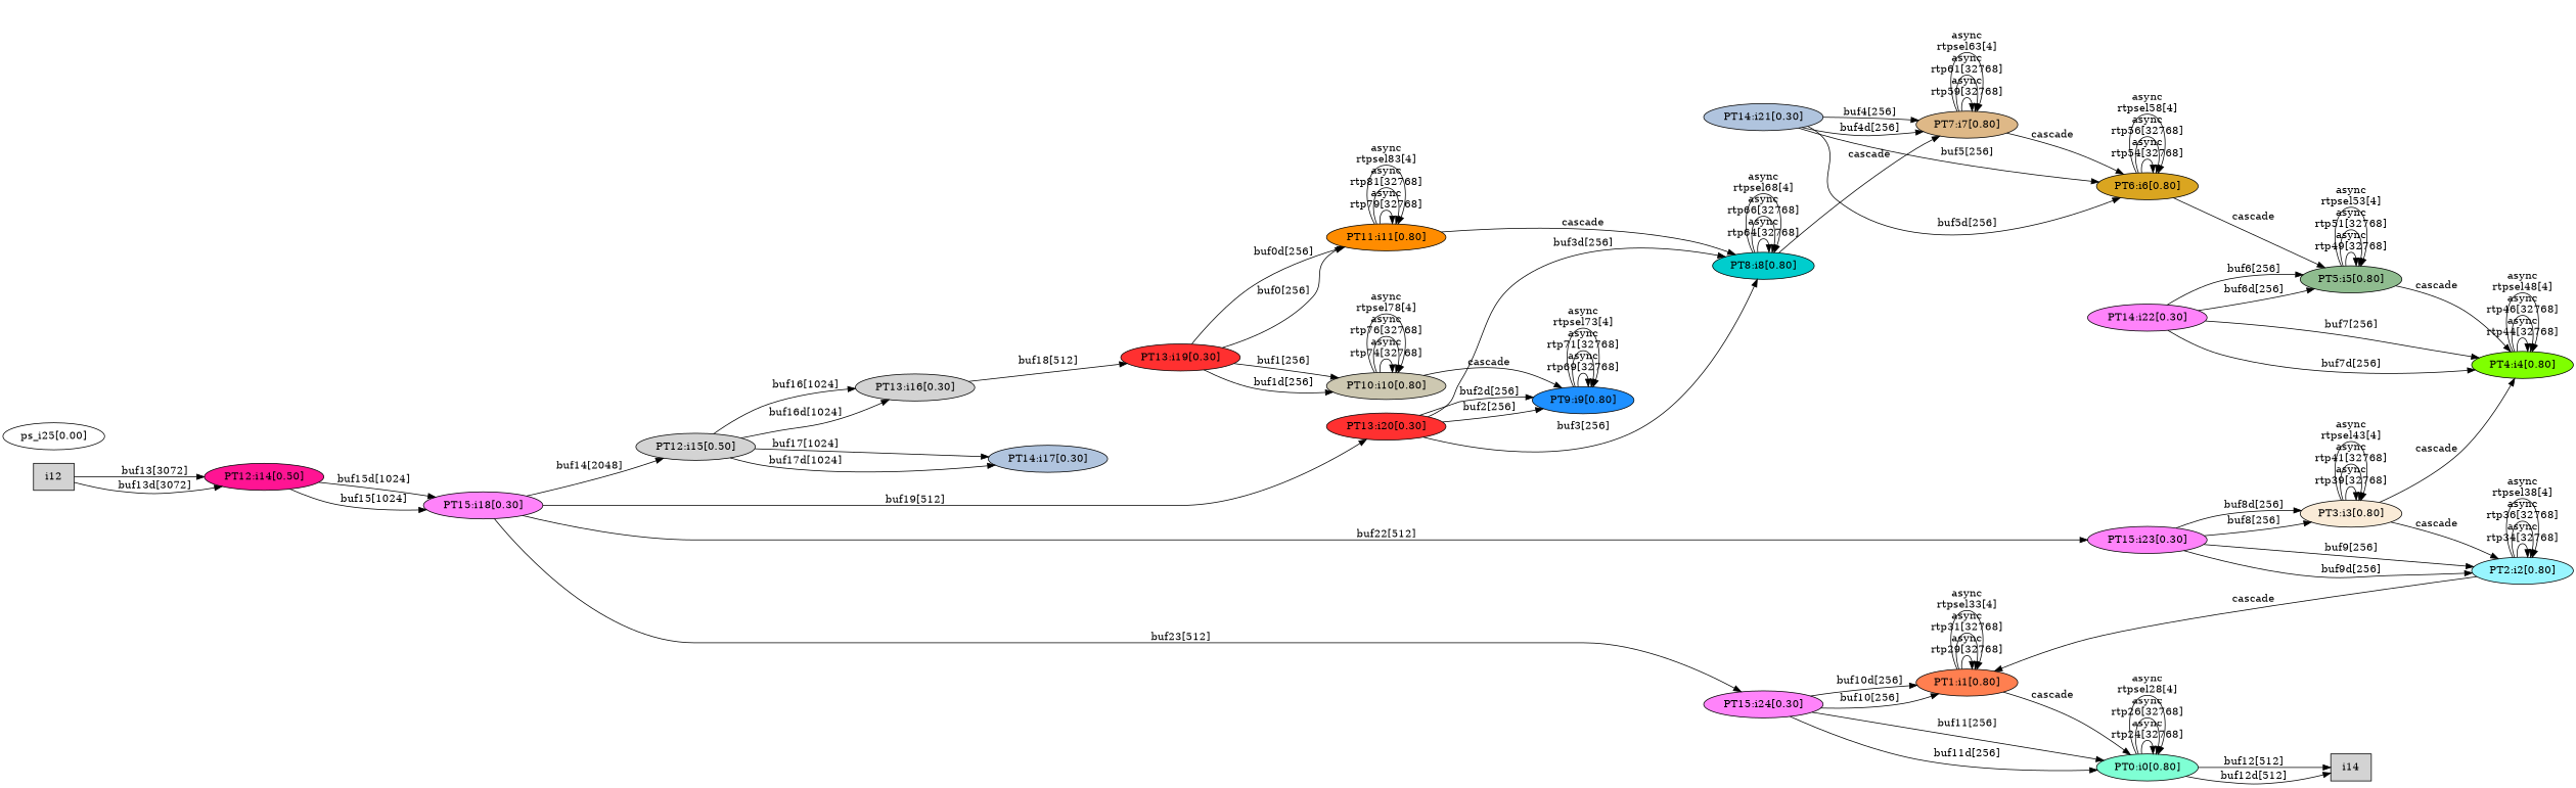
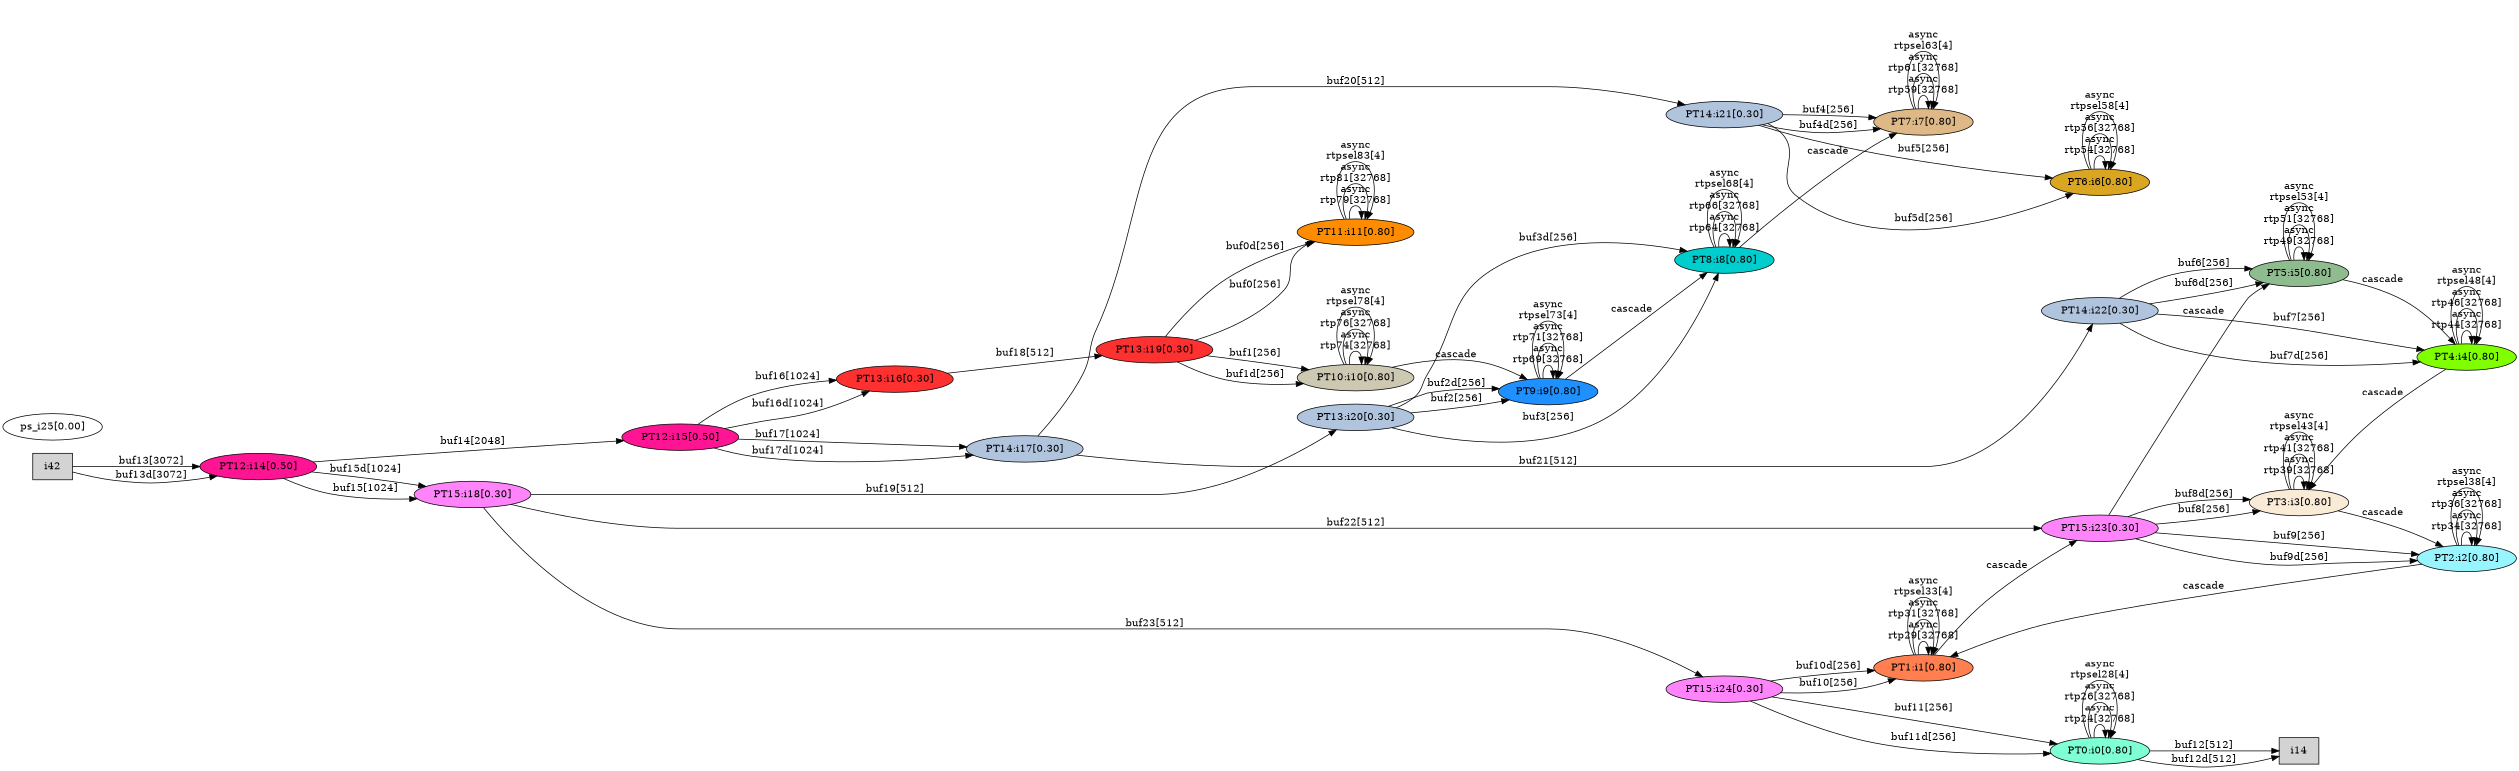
  digraph {
    rankdir=LR
    node [fillcolor=orchid1 style=filled]
    "PT0:i0[0.80]" [fillcolor=aquamarine]
    n2 [fillcolor=lightgrey label=i14 shape=box]
    "PT1:i1[0.80]" [fillcolor=coral]
    "PT2:i2[0.80]" [fillcolor=cadetblue1]
    "PT3:i3[0.80]" [fillcolor=antiquewhite]
    "PT4:i4[0.80]" [fillcolor=chartreuse]
    "PT5:i5[0.80]" [fillcolor=darkseagreen]
    "PT6:i6[0.80]" [fillcolor=goldenrod]
    "PT7:i7[0.80]" [fillcolor=burlywood]
    "PT8:i8[0.80]" [fillcolor=cyan3]
    "PT9:i9[0.80]" [fillcolor=dodgerblue]
    "PT10:i10[0.80]" [fillcolor=cornsilk3]
    "PT11:i11[0.80]" [fillcolor=darkorange]
-   i12 [fillcolor=lightgrey shape=box]
+   i12 [fillcolor=lightgrey shape=box label=i42]
    "PT12:i14[0.50]" [fillcolor=deeppink]
-   "PT12:i15[0.50]" [fillcolor=lightgrey]
+   "PT12:i15[0.50]" [fillcolor=deeppink]
    "PT15:i18[0.30]"
-   "PT13:i16[0.30]" [fillcolor=lightgrey]
+   "PT13:i16[0.30]" [fillcolor=firebrick1]
    "PT14:i17[0.30]" [fillcolor=lightsteelblue]
-   "PT13:i20[0.30]" [fillcolor=firebrick1]
+   "PT13:i20[0.30]" [fillcolor=lightsteelblue]
    "PT15:i23[0.30]"
    "PT15:i24[0.30]"
    "PT13:i19[0.30]" [fillcolor=firebrick1]
    "PT14:i21[0.30]" [fillcolor=lightsteelblue]
-   "PT14:i22[0.30]"
+   "PT14:i22[0.30]" [fillcolor=lightsteelblue]
    "ps_i25[0.00]" [fillcolor="" style=""]
    "PT0:i0[0.80]" -> "PT0:i0[0.80]" [label="async\nrtp24[32768]"]
    "PT0:i0[0.80]" -> "PT0:i0[0.80]" [label="async\nrtp26[32768]"]
    "PT0:i0[0.80]" -> "PT0:i0[0.80]" [label="async\nrtpsel28[4]"]
    "PT0:i0[0.80]" -> n2 [label="buf12[512]"]
    "PT0:i0[0.80]" -> n2 [label="buf12d[512]"]
-   "PT1:i1[0.80]" -> "PT0:i0[0.80]" [label=cascade]
+   "PT1:i1[0.80]" -> "PT15:i23[0.30]" [label=cascade]
    "PT1:i1[0.80]" -> "PT1:i1[0.80]" [label="async\nrtp29[32768]"]
    "PT1:i1[0.80]" -> "PT1:i1[0.80]" [label="async\nrtp31[32768]"]
    "PT1:i1[0.80]" -> "PT1:i1[0.80]" [label="async\nrtpsel33[4]"]
    "PT2:i2[0.80]" -> "PT1:i1[0.80]" [label=cascade]
    "PT2:i2[0.80]" -> "PT2:i2[0.80]" [label="async\nrtp34[32768]"]
    "PT2:i2[0.80]" -> "PT2:i2[0.80]" [label="async\nrtp36[32768]"]
    "PT2:i2[0.80]" -> "PT2:i2[0.80]" [label="async\nrtpsel38[4]"]
    "PT3:i3[0.80]" -> "PT2:i2[0.80]" [label=cascade]
    "PT3:i3[0.80]" -> "PT3:i3[0.80]" [label="async\nrtp39[32768]"]
    "PT3:i3[0.80]" -> "PT3:i3[0.80]" [label="async\nrtp41[32768]"]
    "PT3:i3[0.80]" -> "PT3:i3[0.80]" [label="async\nrtpsel43[4]"]
-   "PT3:i3[0.80]" -> "PT4:i4[0.80]" [label=cascade]
+   "PT4:i4[0.80]" -> "PT3:i3[0.80]" [label=cascade]
    "PT4:i4[0.80]" -> "PT4:i4[0.80]" [label="async\nrtp44[32768]"]
    "PT4:i4[0.80]" -> "PT4:i4[0.80]" [label="async\nrtp46[32768]"]
    "PT4:i4[0.80]" -> "PT4:i4[0.80]" [label="async\nrtpsel48[4]"]
    "PT5:i5[0.80]" -> "PT4:i4[0.80]" [label=cascade]
    "PT5:i5[0.80]" -> "PT5:i5[0.80]" [label="async\nrtp49[32768]"]
    "PT5:i5[0.80]" -> "PT5:i5[0.80]" [label="async\nrtp51[32768]"]
    "PT5:i5[0.80]" -> "PT5:i5[0.80]" [label="async\nrtpsel53[4]"]
-   "PT6:i6[0.80]" -> "PT5:i5[0.80]" [label=cascade]
+   "PT15:i23[0.30]" -> "PT5:i5[0.80]" [label=cascade]
    "PT6:i6[0.80]" -> "PT6:i6[0.80]" [label="async\nrtp54[32768]"]
    "PT6:i6[0.80]" -> "PT6:i6[0.80]" [label="async\nrtp56[32768]"]
    "PT6:i6[0.80]" -> "PT6:i6[0.80]" [label="async\nrtpsel58[4]"]
-   "PT7:i7[0.80]" -> "PT6:i6[0.80]" [label=cascade]
    "PT7:i7[0.80]" -> "PT7:i7[0.80]" [label="async\nrtp59[32768]"]
    "PT7:i7[0.80]" -> "PT7:i7[0.80]" [label="async\nrtp61[32768]"]
    "PT7:i7[0.80]" -> "PT7:i7[0.80]" [label="async\nrtpsel63[4]"]
    "PT8:i8[0.80]" -> "PT7:i7[0.80]" [label=cascade]
    "PT8:i8[0.80]" -> "PT8:i8[0.80]" [label="async\nrtp64[32768]"]
    "PT8:i8[0.80]" -> "PT8:i8[0.80]" [label="async\nrtp66[32768]"]
    "PT8:i8[0.80]" -> "PT8:i8[0.80]" [label="async\nrtpsel68[4]"]
-   "PT11:i11[0.80]" -> "PT8:i8[0.80]" [label=cascade]
+   "PT9:i9[0.80]" -> "PT8:i8[0.80]" [label=cascade]
    "PT9:i9[0.80]" -> "PT9:i9[0.80]" [label="async\nrtp69[32768]"]
    "PT9:i9[0.80]" -> "PT9:i9[0.80]" [label="async\nrtp71[32768]"]
    "PT9:i9[0.80]" -> "PT9:i9[0.80]" [label="async\nrtpsel73[4]"]
    "PT10:i10[0.80]" -> "PT9:i9[0.80]" [label=cascade]
    "PT10:i10[0.80]" -> "PT10:i10[0.80]" [label="async\nrtp74[32768]"]
    "PT10:i10[0.80]" -> "PT10:i10[0.80]" [label="async\nrtp76[32768]"]
    "PT10:i10[0.80]" -> "PT10:i10[0.80]" [label="async\nrtpsel78[4]"]
    "PT11:i11[0.80]" -> "PT11:i11[0.80]" [label="async\nrtp79[32768]"]
    "PT11:i11[0.80]" -> "PT11:i11[0.80]" [label="async\nrtp81[32768]"]
    "PT11:i11[0.80]" -> "PT11:i11[0.80]" [label="async\nrtpsel83[4]"]
    i12 -> "PT12:i14[0.50]" [label="buf13[3072]"]
    i12 -> "PT12:i14[0.50]" [label="buf13d[3072]"]
-   "PT15:i18[0.30]" -> "PT12:i15[0.50]" [label="buf14[2048]"]
+   "PT12:i14[0.50]" -> "PT12:i15[0.50]" [label="buf14[2048]"]
    "PT12:i14[0.50]" -> "PT15:i18[0.30]" [label="buf15[1024]"]
    "PT12:i14[0.50]" -> "PT15:i18[0.30]" [label="buf15d[1024]"]
    "PT12:i15[0.50]" -> "PT13:i16[0.30]" [label="buf16[1024]"]
    "PT12:i15[0.50]" -> "PT13:i16[0.30]" [label="buf16d[1024]"]
    "PT12:i15[0.50]" -> "PT14:i17[0.30]" [label="buf17[1024]"]
    "PT12:i15[0.50]" -> "PT14:i17[0.30]" [label="buf17d[1024]"]
    "PT15:i18[0.30]" -> "PT13:i20[0.30]" [label="buf19[512]"]
    "PT15:i18[0.30]" -> "PT15:i23[0.30]" [label="buf22[512]"]
    "PT15:i18[0.30]" -> "PT15:i24[0.30]" [label="buf23[512]"]
    "PT13:i16[0.30]" -> "PT13:i19[0.30]" [label="buf18[512]"]
+   "PT14:i17[0.30]" -> "PT14:i21[0.30]" [label="buf20[512]"]
+   "PT14:i17[0.30]" -> "PT14:i22[0.30]" [label="buf21[512]"]
    "PT13:i20[0.30]" -> "PT8:i8[0.80]" [label="buf3[256]"]
    "PT13:i20[0.30]" -> "PT8:i8[0.80]" [label="buf3d[256]"]
    "PT13:i20[0.30]" -> "PT9:i9[0.80]" [label="buf2[256]"]
    "PT13:i20[0.30]" -> "PT9:i9[0.80]" [label="buf2d[256]"]
    "PT15:i23[0.30]" -> "PT2:i2[0.80]" [label="buf9[256]"]
    "PT15:i23[0.30]" -> "PT2:i2[0.80]" [label="buf9d[256]"]
    "PT15:i23[0.30]" -> "PT3:i3[0.80]" [label="buf8[256]"]
    "PT15:i23[0.30]" -> "PT3:i3[0.80]" [label="buf8d[256]"]
    "PT15:i24[0.30]" -> "PT0:i0[0.80]" [label="buf11[256]"]
    "PT15:i24[0.30]" -> "PT0:i0[0.80]" [label="buf11d[256]"]
    "PT15:i24[0.30]" -> "PT1:i1[0.80]" [label="buf10[256]"]
    "PT15:i24[0.30]" -> "PT1:i1[0.80]" [label="buf10d[256]"]
    "PT13:i19[0.30]" -> "PT10:i10[0.80]" [label="buf1[256]"]
    "PT13:i19[0.30]" -> "PT10:i10[0.80]" [label="buf1d[256]"]
    "PT13:i19[0.30]" -> "PT11:i11[0.80]" [label="buf0[256]"]
    "PT13:i19[0.30]" -> "PT11:i11[0.80]" [label="buf0d[256]"]
    "PT14:i21[0.30]" -> "PT6:i6[0.80]" [label="buf5[256]"]
    "PT14:i21[0.30]" -> "PT6:i6[0.80]" [label="buf5d[256]"]
    "PT14:i21[0.30]" -> "PT7:i7[0.80]" [label="buf4[256]"]
    "PT14:i21[0.30]" -> "PT7:i7[0.80]" [label="buf4d[256]"]
    "PT14:i22[0.30]" -> "PT4:i4[0.80]" [label="buf7[256]"]
    "PT14:i22[0.30]" -> "PT4:i4[0.80]" [label="buf7d[256]"]
    "PT14:i22[0.30]" -> "PT5:i5[0.80]" [label="buf6[256]"]
    "PT14:i22[0.30]" -> "PT5:i5[0.80]" [label="buf6d[256]"]
  }
